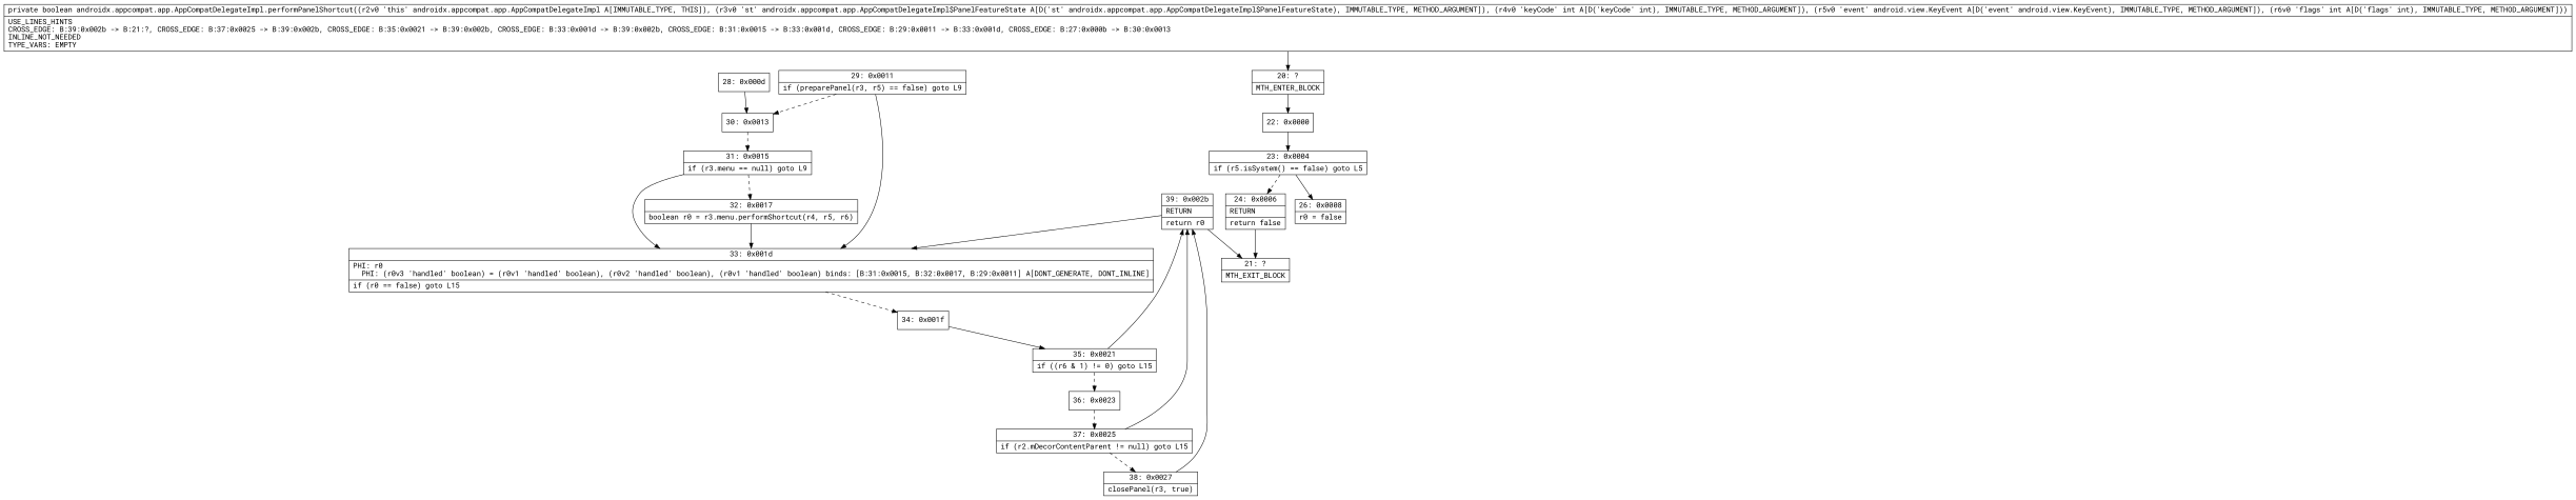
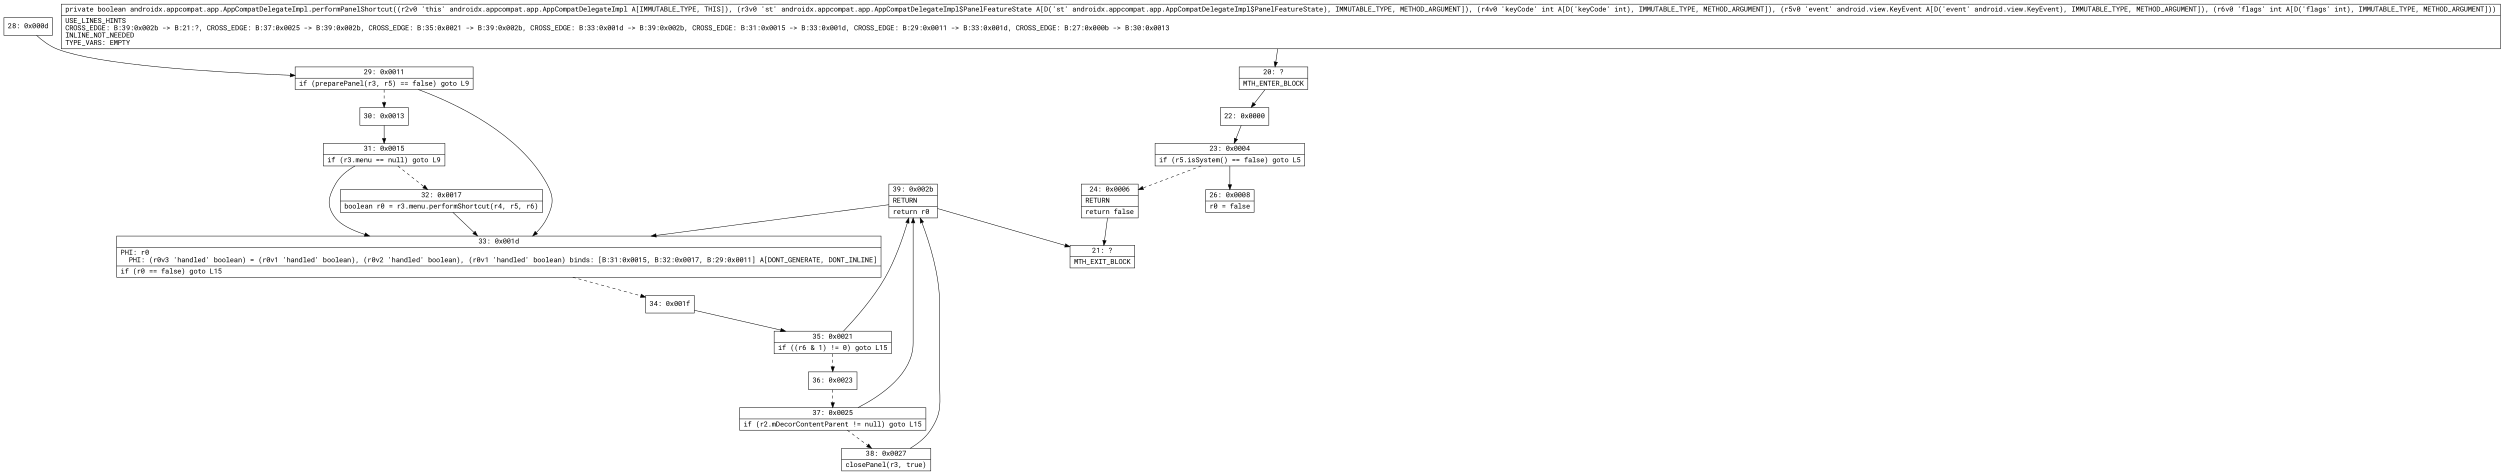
  digraph {
    fontname="Roboto Mono"
    node [fontname="Roboto Mono" shape=record]
    edge [fontname="Roboto Mono"]
    n1 [label="{20\:\ ?|MTH_ENTER_BLOCK\l}"]
    n2 [label="{22\:\ 0x0000}"]
    n3 [label="{23\:\ 0x0004|if (r5.isSystem() == false) goto L5\l}"]
    n4 [label="{24\:\ 0x0006|RETURN\l|return false\l}"]
    n5 [label="{26\:\ 0x0008|r0 = false\l}"]
    n6 [label="{21\:\ ?|MTH_EXIT_BLOCK\l}"]
    n7 [label="{28\:\ 0x000d}"]
    n8 [label="{29\:\ 0x0011|if (preparePanel(r3, r5) == false) goto L9\l}"]
    n9 [label="{30\:\ 0x0013}"]
    n10 [label="{31\:\ 0x0015|if (r3.menu == null) goto L9\l}"]
    n11 [label="{33\:\ 0x001d|PHI: r0 \l  PHI: (r0v3 'handled' boolean) = (r0v1 'handled' boolean), (r0v2 'handled' boolean), (r0v1 'handled' boolean) binds: [B:31:0x0015, B:32:0x0017, B:29:0x0011] A[DONT_GENERATE, DONT_INLINE]\l|if (r0 == false) goto L15\l}"]
    n12 [label="{34\:\ 0x001f}"]
    n13 [label="{35\:\ 0x0021|if ((r6 & 1) != 0) goto L15\l}"]
    n14 [label="{39\:\ 0x002b|RETURN\l|return r0\l}"]
    n15 [label="{36\:\ 0x0023}"]
    n16 [label="{37\:\ 0x0025|if (r2.mDecorContentParent != null) goto L15\l}"]
    n17 [label="{38\:\ 0x0027|closePanel(r3, true)\l}"]
    n18 [label="{32\:\ 0x0017|boolean r0 = r3.menu.performShortcut(r4, r5, r6)\l}"]
    n19 [label="{private boolean androidx.appcompat.app.AppCompatDelegateImpl.performPanelShortcut((r2v0 'this' androidx.appcompat.app.AppCompatDelegateImpl A[IMMUTABLE_TYPE, THIS]), (r3v0 'st' androidx.appcompat.app.AppCompatDelegateImpl$PanelFeatureState A[D('st' androidx.appcompat.app.AppCompatDelegateImpl$PanelFeatureState), IMMUTABLE_TYPE, METHOD_ARGUMENT]), (r4v0 'keyCode' int A[D('keyCode' int), IMMUTABLE_TYPE, METHOD_ARGUMENT]), (r5v0 'event' android.view.KeyEvent A[D('event' android.view.KeyEvent), IMMUTABLE_TYPE, METHOD_ARGUMENT]), (r6v0 'flags' int A[D('flags' int), IMMUTABLE_TYPE, METHOD_ARGUMENT]))  | USE_LINES_HINTS\lCROSS_EDGE: B:39:0x002b \-\> B:21:?, CROSS_EDGE: B:37:0x0025 \-\> B:39:0x002b, CROSS_EDGE: B:35:0x0021 \-\> B:39:0x002b, CROSS_EDGE: B:33:0x001d \-\> B:39:0x002b, CROSS_EDGE: B:31:0x0015 \-\> B:33:0x001d, CROSS_EDGE: B:29:0x0011 \-\> B:33:0x001d, CROSS_EDGE: B:27:0x000b \-\> B:30:0x0013\lINLINE_NOT_NEEDED\lTYPE_VARS: EMPTY\l}"]
    n1 -> n2
    n2 -> n3
    n3 -> n4 [style=dashed]
    n3 -> n5
    n4 -> n6
-   n7 -> n9
+   n7 -> n8
    n8 -> n9 [style=dashed]
    n8 -> n11
-   n9 -> n10 [style=dashed]
+   n9 -> n10
    n10 -> n11
    n10 -> n18 [style=dashed]
    n11 -> n12 [style=dashed]
    n12 -> n13
    n13 -> n14
    n13 -> n15 [style=dashed]
    n14 -> n6
    n14 -> n11
    n15 -> n16 [style=dashed]
    n16 -> n14
    n16 -> n17 [style=dashed]
    n17 -> n14
    n18 -> n11
    n19 -> n1
  }
